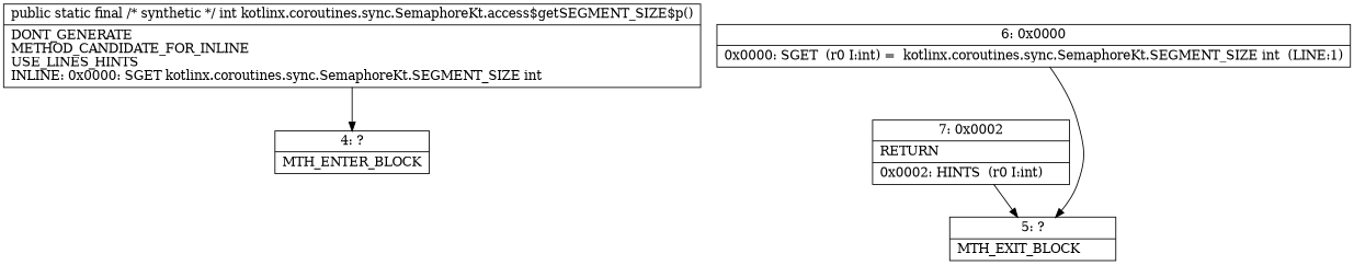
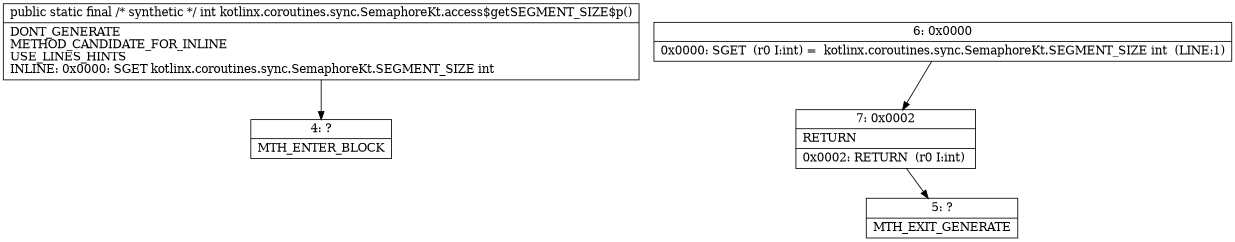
  digraph {
    node [shape=record]
    n1 [label="{4\:\ ?|MTH_ENTER_BLOCK\l}"]
    n2 [label="{6\:\ 0x0000|0x0000: SGET  (r0 I:int) =  kotlinx.coroutines.sync.SemaphoreKt.SEGMENT_SIZE int  (LINE:1)\l}"]
-   n3 [label="{7\:\ 0x0002|RETURN\l|0x0002: HINTS  (r0 I:int) \l}"]
-   n4 [label="{5\:\ ?|MTH_EXIT_BLOCK\l}"]
+   n3 [label="{7\:\ 0x0002|RETURN\l|0x0002: RETURN  (r0 I:int) \l}"]
+   n4 [label="{5\:\ ?|MTH_EXIT_GENERATE\l}"]
    n5 [label="{public static final \/* synthetic *\/ int kotlinx.coroutines.sync.SemaphoreKt.access$getSEGMENT_SIZE$p()  | DONT_GENERATE\lMETHOD_CANDIDATE_FOR_INLINE\lUSE_LINES_HINTS\lINLINE: 0x0000: SGET   kotlinx.coroutines.sync.SemaphoreKt.SEGMENT_SIZE int\l}"]
-   n2 -> n4
+   n2 -> n3
    n3 -> n4
    n5 -> n1
  }
